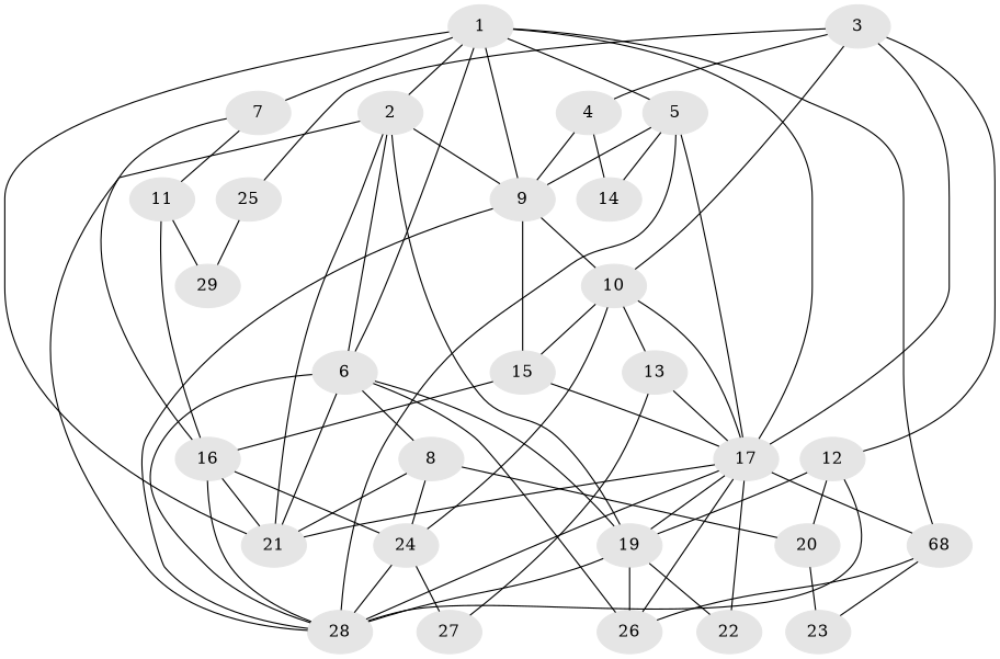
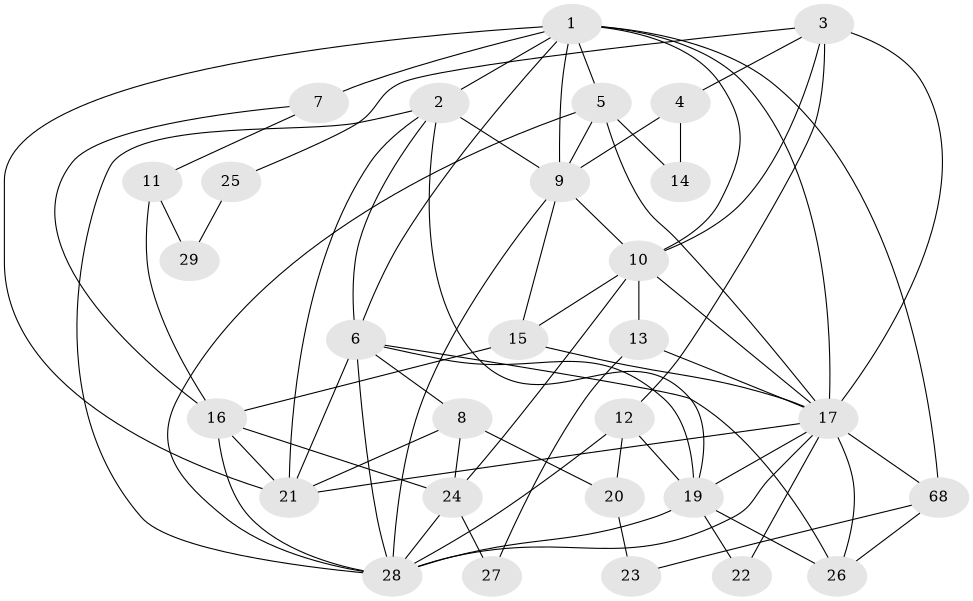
  graph {
    node [color=gray90 style=filled]
    edge [weight=1.0]
    1
    2
    5
    6
    7
    9
    10
    17
    n9 [label=68]
    21
    19
    28
    14
    8
    26
    11
    16
    15
    24
    13
    22
    23
    3
    4
    12
    25
    20
    29
    27
    1 -- 2
    1 -- 5
    1 -- 6
    1 -- 7 [weight=3.0]
    1 -- 9
+   1 -- 10 [weight=2.0]
    1 -- 17 [weight=3.0]
    1 -- n9
    1 -- 21
    2 -- 6
    2 -- 9
    2 -- 21
    2 -- 19
    2 -- 28
    5 -- 9
    5 -- 17 [weight=2.0]
    5 -- 28
    5 -- 14
    6 -- 21
    6 -- 19 [weight=2.0]
    6 -- 28
    6 -- 8
    6 -- 26 [weight=2.0]
    7 -- 11
    7 -- 16
    9 -- 10 [weight=2.0]
    9 -- 28
    9 -- 15
    10 -- 17
    10 -- 15
    10 -- 24
    10 -- 13
    17 -- n9
    17 -- 21
    17 -- 19
    17 -- 28
    17 -- 26
    17 -- 22
    n9 -- 26
    n9 -- 23
    19 -- 28
    19 -- 26
    19 -- 22
    8 -- 21
    8 -- 24
    8 -- 20
    11 -- 16
    11 -- 29
    16 -- 21
    16 -- 28
    16 -- 24
    15 -- 17
    15 -- 16
    24 -- 28
    24 -- 27
    13 -- 17
    13 -- 27
    3 -- 10
    3 -- 17
    3 -- 4
    3 -- 12
    3 -- 25
    4 -- 9
    4 -- 14
    12 -- 19 [weight=2.0]
    12 -- 28
    12 -- 20
    25 -- 29
    20 -- 23
  }
